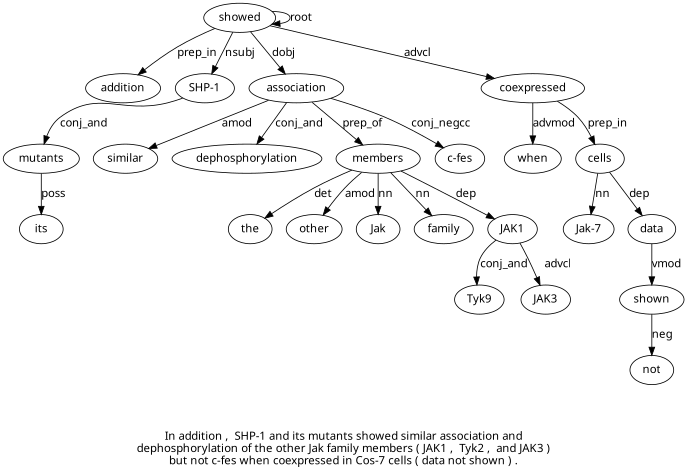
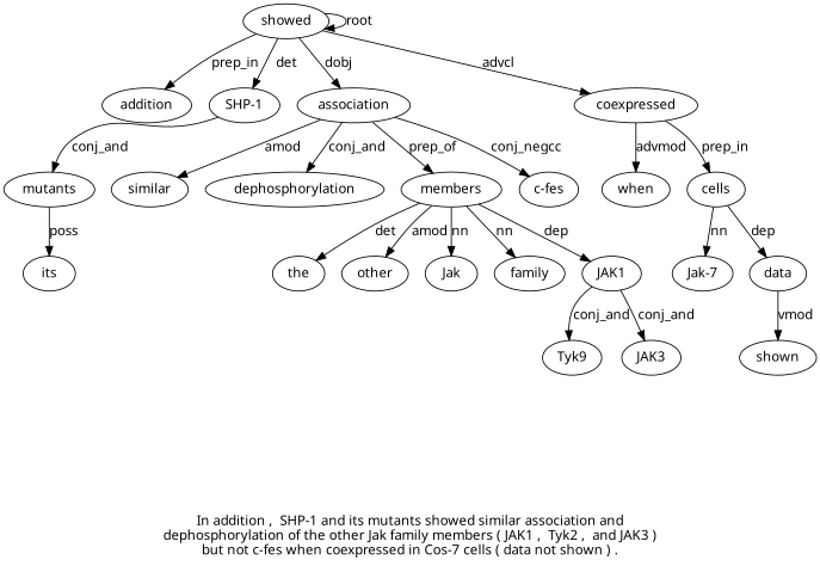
  digraph {
    fontname="Noto Sans"
    label="In addition ,  SHP-1 and its mutants showed similar association and\ndephosphorylation of the other Jak family members ( JAK1 ,  Tyk2 ,  and JAK3 )\nbut not c-fes when coexpressed in Cos-7 cells ( data not shown ) ."
    node [fillcolor=white fontname="Noto Sans" style=filled]
    edge [fontname="Noto Sans"]
    n1 [label=showed]
    n2 [label=addition]
    n3 [label="SHP-1"]
    n4 [label=association]
    n5 [label=coexpressed]
    n6 [label=mutants]
    n7 [label=similar]
    n8 [label=dephosphorylation]
    n9 [label=members]
    n10 [label="c-fes"]
    n11 [label=when]
    n12 [label=cells]
    n13 [label=its]
    n14 [label=the]
    n15 [label=other]
    n16 [label=Jak]
    n17 [label=family]
    n18 [label=JAK1]
    n19 [label=Tyk9]
    n20 [label=JAK3]
    n21 [label="Jak-7"]
    n22 [label=data]
    n23 [label=shown]
-   n24 [label=not]
    n1 -> n1 [label=root]
    n1 -> n2 [label=prep_in]
-   n1 -> n3 [label=nsubj]
+   n1 -> n3 [label=det]
    n1 -> n4 [label=dobj]
    n1 -> n5 [label=advcl]
    n3 -> n6 [label=conj_and]
    n4 -> n7 [label=amod]
    n4 -> n8 [label=conj_and]
    n4 -> n9 [label=prep_of]
    n4 -> n10 [label=conj_negcc]
    n5 -> n11 [label=advmod]
    n5 -> n12 [label=prep_in]
    n6 -> n13 [label=poss]
    n9 -> n14 [label=det]
    n9 -> n15 [label=amod]
    n9 -> n16 [label=nn]
    n9 -> n17 [label=nn]
    n9 -> n18 [label=dep]
    n12 -> n21 [label=nn]
    n12 -> n22 [label=dep]
    n18 -> n19 [label=conj_and]
-   n18 -> n20 [label=advcl]
+   n18 -> n20 [label=conj_and]
    n22 -> n23 [label=vmod]
-   n23 -> n24 [label=neg]
  }
